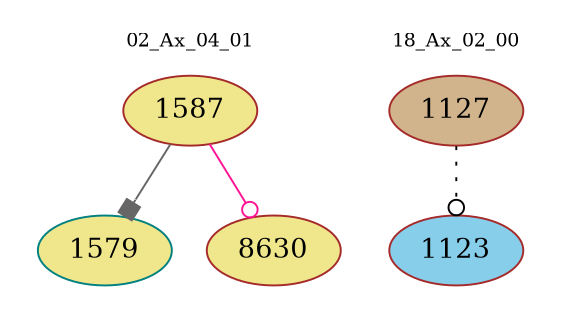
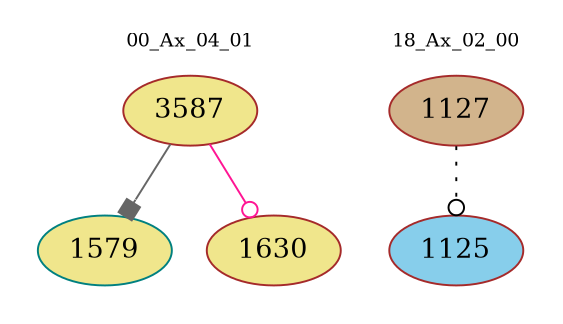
  digraph {
    node [color=brown fillcolor=khaki style=filled]
    edge [arrowhead=odot style=solid]
-   n1 [label=1587]
+   n1 [label=3587]
    n2 [color=teal label=1579]
-   n3 [label=8630]
+   n3 [label=1630]
    n4 [fillcolor=tan label=1127]
-   n5 [fillcolor=skyblue label=1123]
+   n5 [fillcolor=skyblue label=1125]
    subgraph cluster_1 {
      color=white
      fontsize=10
-     label="02_Ax_04_01"
+     label="00_Ax_04_01"
      n1
      n2
      n3
    }
    subgraph cluster_2 {
      color=white
      fontsize=10
      label="18_Ax_02_00"
      n4
      n5
    }
    n1 -> n2 [arrowhead=box color=gray40]
    n1 -> n3 [color=deeppink]
    n4 -> n5 [color=black style=dotted]
  }
